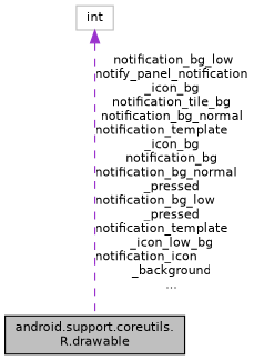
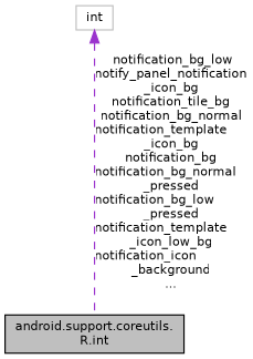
  digraph {
    node [fontname=Helvetica fontsize=10 shape=record style=filled]
-   n1 [color=black fillcolor=grey75 fontcolor=black height=0.2 label="android.support.coreutils.\lR.drawable" width=0.4]
+   n1 [color=black fillcolor=grey75 fontcolor=black height=0.2 label="android.support.coreutils.\lR.int" width=0.4]
    n2 [color=grey75 fillcolor=white height=0.2 label=int width=0.4]
    n2 -> n1 [color=darkorchid3 dir=back fontname=Helvetica fontsize=10 label=" notification_bg_low\nnotify_panel_notification\l_icon_bg\nnotification_tile_bg\nnotification_bg_normal\nnotification_template\l_icon_bg\nnotification_bg\nnotification_bg_normal\l_pressed\nnotification_bg_low\l_pressed\nnotification_template\l_icon_low_bg\nnotification_icon\l_background\n..." labelfontname=Helvetica labelfontsize=10 style=dashed]
  }
